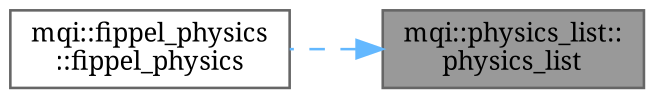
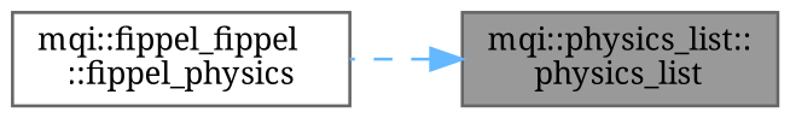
  digraph {
    rankdir=RL
    fontname="Noto Serif"
    node [fontname="Noto Serif" fontsize=10 shape=box style=filled]
    n1 [color=gray40 fillcolor=grey60 fontcolor=black height=0.2 label="mqi::physics_list::\lphysics_list" width=0.4]
-   n2 [color=grey40 fillcolor=white height=0.2 label="mqi::fippel_physics\l::fippel_physics" width=0.4]
+   n2 [color=grey40 fillcolor=white height=0.2 label="mqi::fippel_fippel\l::fippel_physics" width=0.4]
    n1 -> n2 [color=steelblue1 dir=back fontname="Noto Serif" fontsize=10 labelfontname=Helvetica labelfontsize=10 style=dashed]
  }
